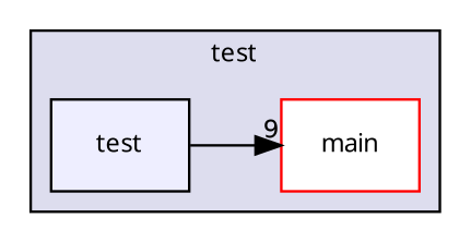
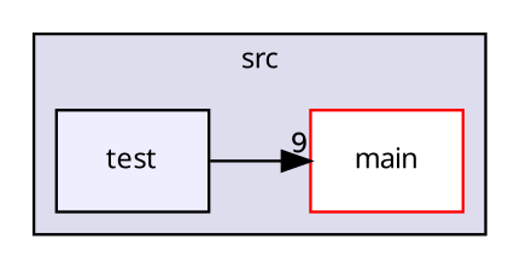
  digraph {
    compound=true
    rankdir=LR
    fontname="Noto Sans"
    node [fontname="Noto Sans" fontsize=10 shape=box style=filled]
    n1 [color=red fillcolor=white label=main]
    n2 [fillcolor="#eeeeff" label=test pencolor=black]
    subgraph cluster_1 {
      bgcolor="#ddddee"
      fontsize=10
-     label=test
+     label=src
      pencolor=black
      n1
      n2
    }
    n2 -> n1 [headlabel=9 labeldistance=1.5 labelfontname=Helvetica labelfontsize=10 fontname="Noto Sans"]
  }
